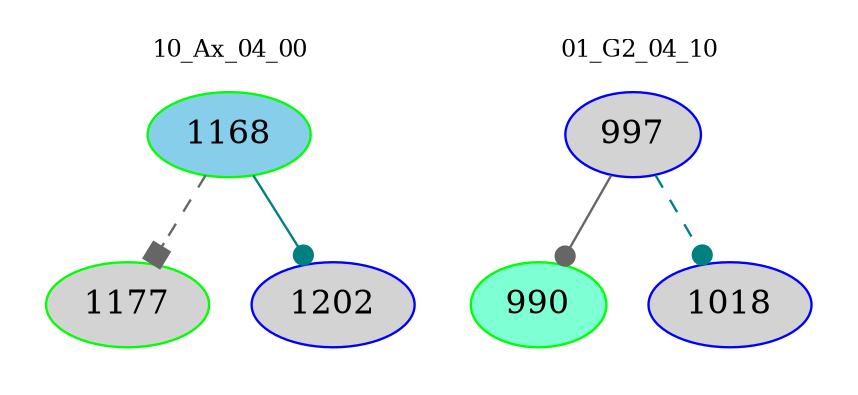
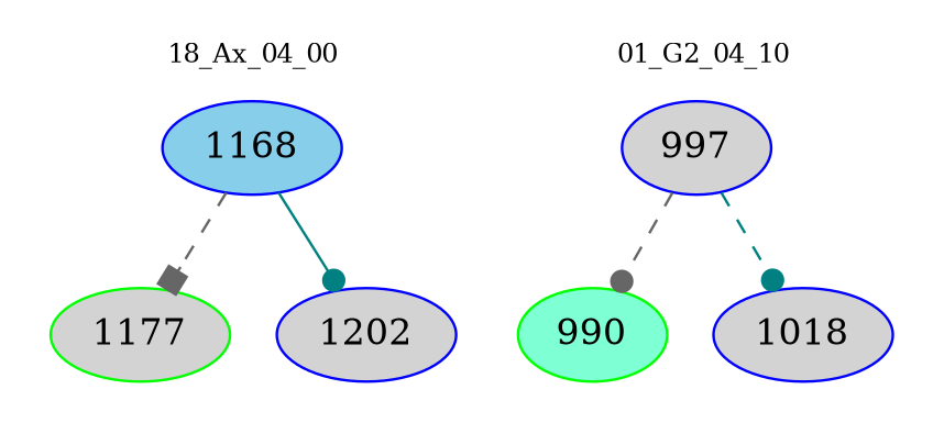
  digraph {
    node [color=blue fillcolor=lightgrey style=filled]
    edge [arrowhead=dot color=gray40 style=dashed]
-   n1 [color=green fillcolor=skyblue label=1168]
+   n1 [fillcolor=skyblue label=1168]
    n2 [color=green label=1177]
    n3 [label=1202]
    n4 [label=997]
    n5 [color=green fillcolor=aquamarine label=990]
    n6 [label=1018]
    subgraph cluster_1 {
      color=white
      fontsize=10
-     label="10_Ax_04_00"
+     label="18_Ax_04_00"
      n1
      n2
      n3
    }
    subgraph cluster_2 {
      color=white
      fontsize=10
      label="01_G2_04_10"
      n4
      n5
      n6
    }
    n1 -> n2 [arrowhead=box]
    n1 -> n3 [color=teal style=solid]
-   n4 -> n5 [style=solid]
+   n4 -> n5
    n4 -> n6 [color=teal]
  }
